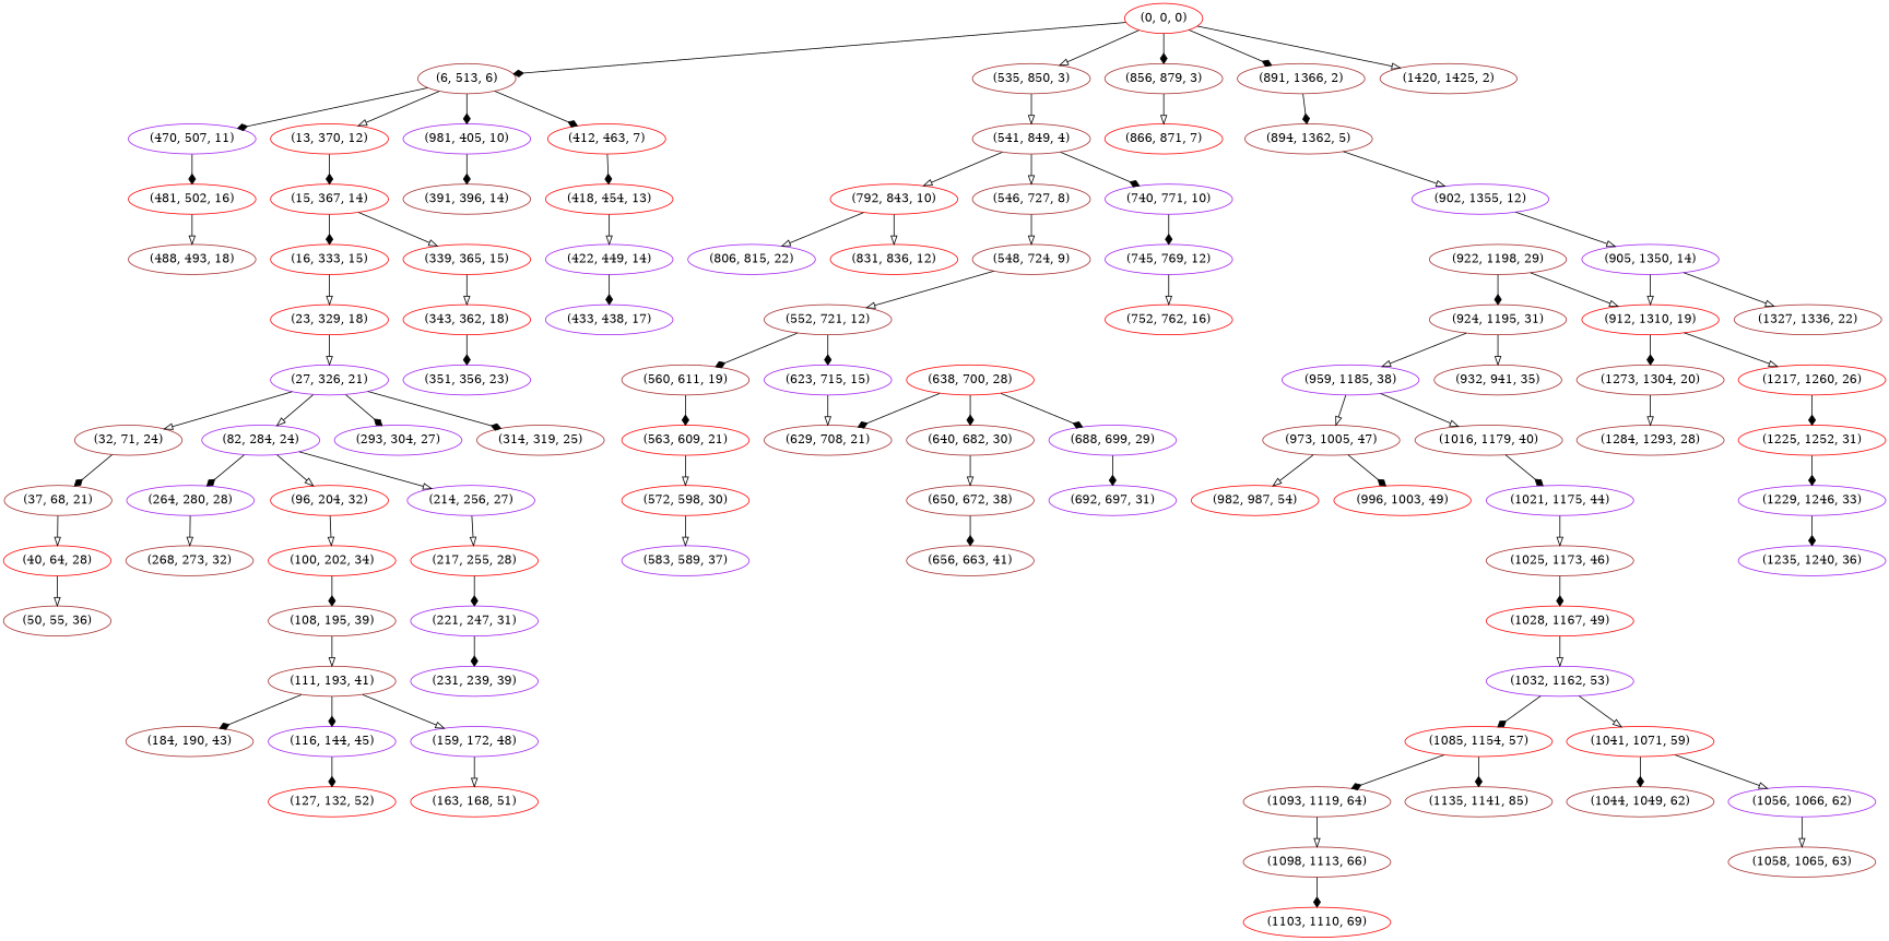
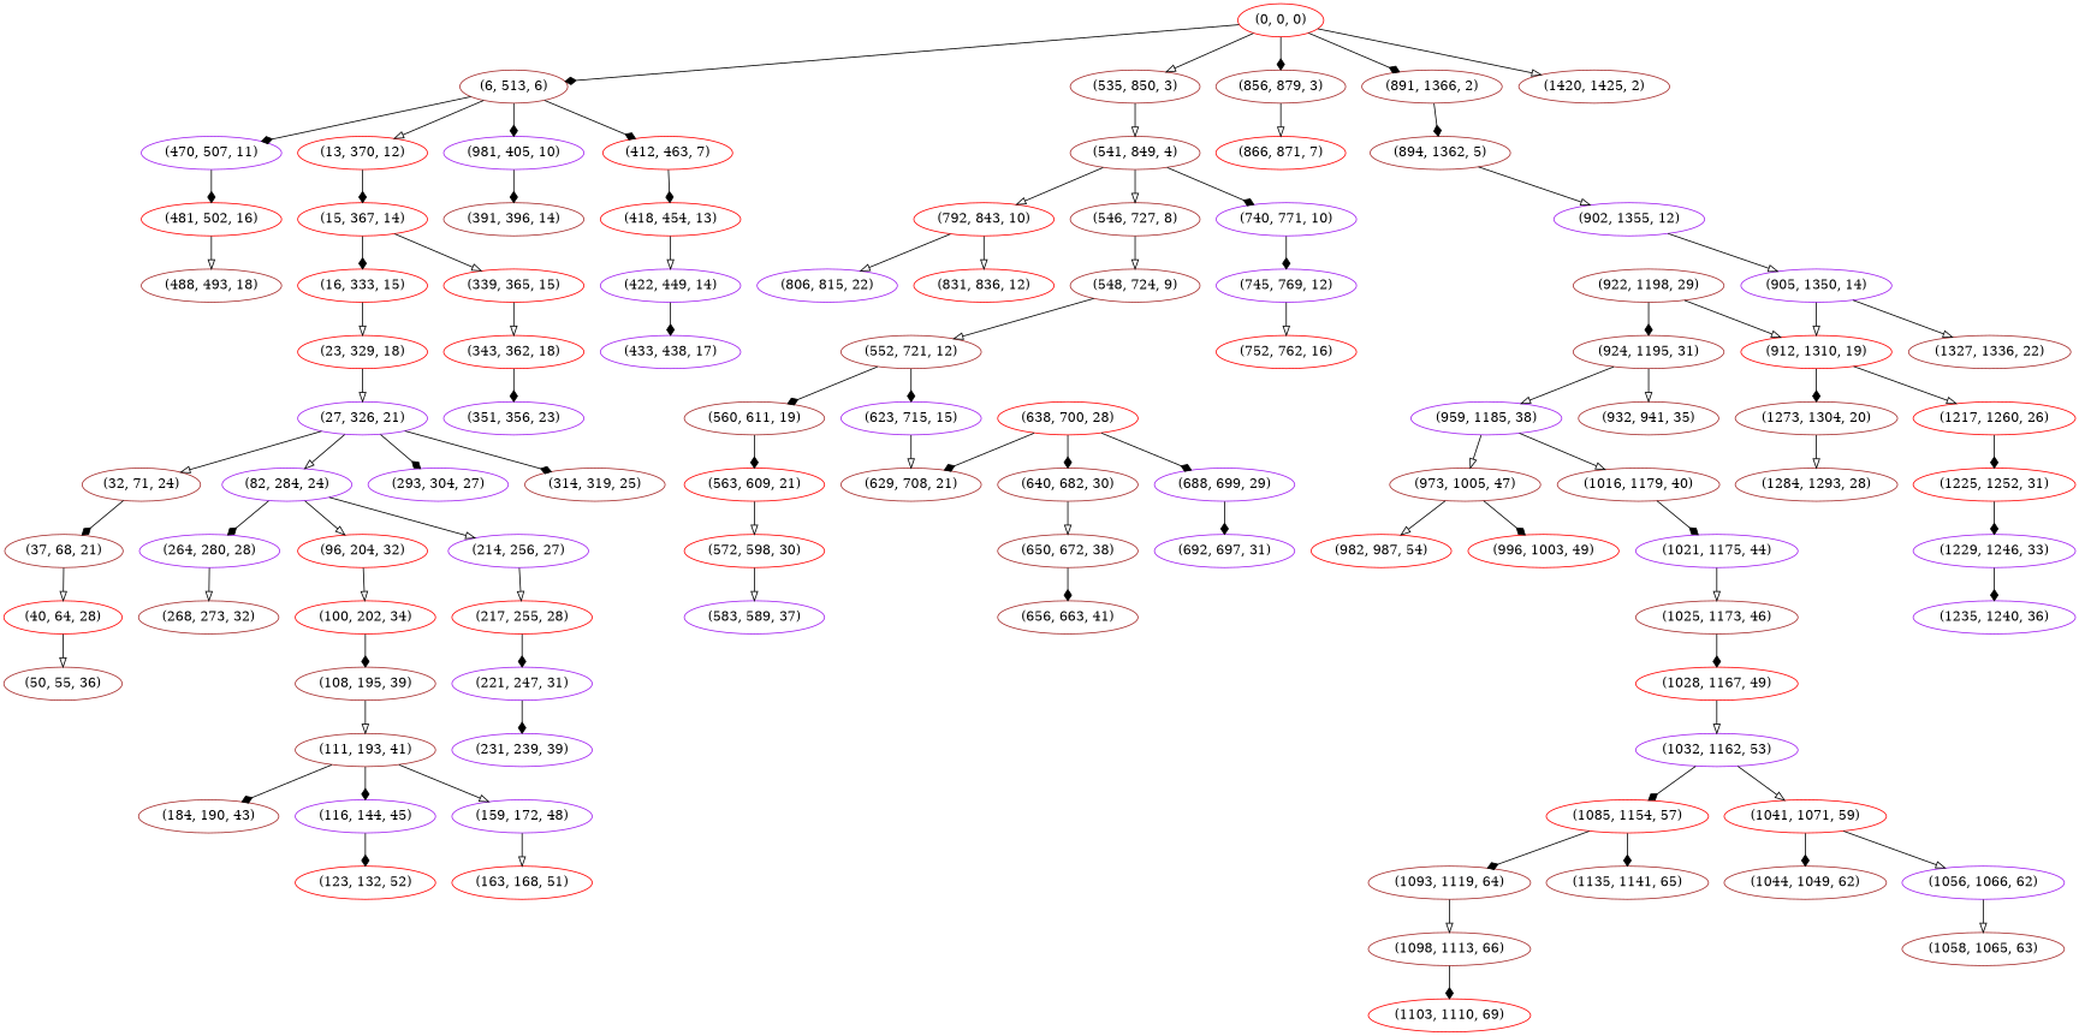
  digraph {
    node [color=brown]
    edge [arrowhead=onormal]
    "(0, 0, 0)" [color=red]
    "(6, 513, 6)"
    "(535, 850, 3)"
    "(856, 879, 3)"
    "(891, 1366, 2)"
    "(1420, 1425, 2)"
    "(13, 370, 12)" [color=red]
    n8 [color=purple label="(981, 405, 10)"]
    "(412, 463, 7)" [color=red]
    "(470, 507, 11)" [color=purple]
    "(541, 849, 4)"
    "(866, 871, 7)" [color=red]
    "(894, 1362, 5)"
    "(15, 367, 14)" [color=red]
    "(391, 396, 14)"
    "(418, 454, 13)" [color=red]
    "(481, 502, 16)" [color=red]
    "(16, 333, 15)" [color=red]
    "(339, 365, 15)" [color=red]
    "(23, 329, 18)" [color=red]
    "(343, 362, 18)" [color=red]
    "(27, 326, 21)" [color=purple]
    "(32, 71, 24)"
    "(82, 284, 24)" [color=purple]
    "(293, 304, 27)" [color=purple]
    "(314, 319, 25)"
    n27 [label="(37, 68, 21)"]
    "(96, 204, 32)" [color=red]
    "(214, 256, 27)" [color=purple]
    "(264, 280, 28)" [color=purple]
    "(40, 64, 28)" [color=red]
    "(50, 55, 36)"
    "(100, 202, 34)" [color=red]
    "(217, 255, 28)" [color=red]
    "(268, 273, 32)"
    "(108, 195, 39)"
    "(111, 193, 41)"
    "(116, 144, 45)" [color=purple]
    "(159, 172, 48)" [color=purple]
    "(184, 190, 43)"
-   "(127, 132, 52)" [color=red]
+   "(127, 132, 52)" [color=red label="(123, 132, 52)"]
    "(163, 168, 51)" [color=red]
    "(221, 247, 31)" [color=purple]
    "(231, 239, 39)" [color=purple]
    "(351, 356, 23)" [color=purple]
    "(422, 449, 14)" [color=purple]
    "(433, 438, 17)" [color=purple]
    "(488, 493, 18)"
    "(546, 727, 8)"
    "(740, 771, 10)" [color=purple]
    "(792, 843, 10)" [color=red]
    "(548, 724, 9)"
    "(745, 769, 12)" [color=purple]
    "(806, 815, 22)" [color=purple]
    "(831, 836, 12)" [color=red]
    "(552, 721, 12)"
    "(560, 611, 19)"
    "(623, 715, 15)" [color=purple]
    "(563, 609, 21)" [color=red]
    "(629, 708, 21)"
    "(572, 598, 30)" [color=red]
    "(583, 589, 37)" [color=purple]
    "(638, 700, 28)" [color=red]
    "(640, 682, 30)"
    "(688, 699, 29)" [color=purple]
    "(650, 672, 38)"
    "(692, 697, 31)" [color=purple]
    "(656, 663, 41)"
    "(752, 762, 16)" [color=red]
    "(902, 1355, 12)" [color=purple]
    "(905, 1350, 14)" [color=purple]
    "(912, 1310, 19)" [color=red]
    "(1327, 1336, 22)"
    "(1217, 1260, 26)" [color=red]
    "(1273, 1304, 20)"
    "(922, 1198, 29)"
    "(924, 1195, 31)"
    "(1225, 1252, 31)" [color=red]
    "(1284, 1293, 28)"
    "(932, 941, 35)"
    "(959, 1185, 38)" [color=purple]
    "(973, 1005, 47)"
    "(1016, 1179, 40)"
    "(982, 987, 54)" [color=red]
    "(996, 1003, 49)" [color=red]
    "(1021, 1175, 44)" [color=purple]
    "(1025, 1173, 46)"
    "(1028, 1167, 49)" [color=red]
    "(1032, 1162, 53)" [color=purple]
    "(1041, 1071, 59)" [color=red]
    "(1085, 1154, 57)" [color=red]
    "(1044, 1049, 62)"
    "(1056, 1066, 62)" [color=purple]
    "(1093, 1119, 64)"
-   "(1135, 1141, 65)" [label="(1135, 1141, 85)"]
+   "(1135, 1141, 65)"
    "(1058, 1065, 63)"
    "(1098, 1113, 66)"
    "(1103, 1110, 69)" [color=red]
    "(1229, 1246, 33)" [color=purple]
    "(1235, 1240, 36)" [color=purple]
    "(0, 0, 0)" -> "(6, 513, 6)" [arrowhead=diamond]
    "(0, 0, 0)" -> "(535, 850, 3)"
    "(0, 0, 0)" -> "(856, 879, 3)" [arrowhead=diamond]
    "(0, 0, 0)" -> "(891, 1366, 2)" [arrowhead=diamond]
    "(0, 0, 0)" -> "(1420, 1425, 2)"
    "(6, 513, 6)" -> "(13, 370, 12)"
    "(6, 513, 6)" -> n8 [arrowhead=diamond]
    "(6, 513, 6)" -> "(412, 463, 7)" [arrowhead=diamond]
    "(6, 513, 6)" -> "(470, 507, 11)" [arrowhead=diamond]
    "(535, 850, 3)" -> "(541, 849, 4)"
    "(856, 879, 3)" -> "(866, 871, 7)"
    "(891, 1366, 2)" -> "(894, 1362, 5)" [arrowhead=diamond]
    "(13, 370, 12)" -> "(15, 367, 14)" [arrowhead=diamond]
    n8 -> "(391, 396, 14)" [arrowhead=diamond]
    "(412, 463, 7)" -> "(418, 454, 13)" [arrowhead=diamond]
    "(470, 507, 11)" -> "(481, 502, 16)" [arrowhead=diamond]
    "(541, 849, 4)" -> "(546, 727, 8)"
    "(541, 849, 4)" -> "(740, 771, 10)" [arrowhead=diamond]
    "(541, 849, 4)" -> "(792, 843, 10)"
    "(894, 1362, 5)" -> "(902, 1355, 12)"
    "(15, 367, 14)" -> "(16, 333, 15)" [arrowhead=diamond]
    "(15, 367, 14)" -> "(339, 365, 15)"
    "(418, 454, 13)" -> "(422, 449, 14)"
    "(481, 502, 16)" -> "(488, 493, 18)"
    "(16, 333, 15)" -> "(23, 329, 18)"
    "(339, 365, 15)" -> "(343, 362, 18)"
    "(23, 329, 18)" -> "(27, 326, 21)"
    "(343, 362, 18)" -> "(351, 356, 23)" [arrowhead=diamond]
    "(27, 326, 21)" -> "(32, 71, 24)"
    "(27, 326, 21)" -> "(82, 284, 24)"
    "(27, 326, 21)" -> "(293, 304, 27)" [arrowhead=diamond]
    "(27, 326, 21)" -> "(314, 319, 25)" [arrowhead=diamond]
    "(32, 71, 24)" -> n27 [arrowhead=diamond]
    "(82, 284, 24)" -> "(96, 204, 32)"
    "(82, 284, 24)" -> "(214, 256, 27)"
    "(82, 284, 24)" -> "(264, 280, 28)" [arrowhead=diamond]
    n27 -> "(40, 64, 28)"
    "(96, 204, 32)" -> "(100, 202, 34)"
    "(214, 256, 27)" -> "(217, 255, 28)"
    "(264, 280, 28)" -> "(268, 273, 32)"
    "(40, 64, 28)" -> "(50, 55, 36)"
    "(100, 202, 34)" -> "(108, 195, 39)" [arrowhead=diamond]
    "(217, 255, 28)" -> "(221, 247, 31)" [arrowhead=diamond]
    "(108, 195, 39)" -> "(111, 193, 41)"
    "(111, 193, 41)" -> "(116, 144, 45)" [arrowhead=diamond]
    "(111, 193, 41)" -> "(159, 172, 48)"
    "(111, 193, 41)" -> "(184, 190, 43)" [arrowhead=diamond]
    "(116, 144, 45)" -> "(127, 132, 52)" [arrowhead=diamond]
    "(159, 172, 48)" -> "(163, 168, 51)"
    "(221, 247, 31)" -> "(231, 239, 39)" [arrowhead=diamond]
    "(422, 449, 14)" -> "(433, 438, 17)" [arrowhead=diamond]
    "(546, 727, 8)" -> "(548, 724, 9)"
    "(740, 771, 10)" -> "(745, 769, 12)" [arrowhead=diamond]
    "(792, 843, 10)" -> "(806, 815, 22)"
    "(792, 843, 10)" -> "(831, 836, 12)"
    "(548, 724, 9)" -> "(552, 721, 12)"
    "(745, 769, 12)" -> "(752, 762, 16)"
    "(552, 721, 12)" -> "(560, 611, 19)" [arrowhead=diamond]
    "(552, 721, 12)" -> "(623, 715, 15)" [arrowhead=diamond]
    "(560, 611, 19)" -> "(563, 609, 21)" [arrowhead=diamond]
    "(623, 715, 15)" -> "(629, 708, 21)"
    "(563, 609, 21)" -> "(572, 598, 30)"
    "(572, 598, 30)" -> "(583, 589, 37)"
    "(638, 700, 28)" -> "(629, 708, 21)" [arrowhead=diamond]
    "(638, 700, 28)" -> "(640, 682, 30)" [arrowhead=diamond]
    "(638, 700, 28)" -> "(688, 699, 29)" [arrowhead=diamond]
    "(640, 682, 30)" -> "(650, 672, 38)"
    "(688, 699, 29)" -> "(692, 697, 31)" [arrowhead=diamond]
    "(650, 672, 38)" -> "(656, 663, 41)" [arrowhead=diamond]
    "(902, 1355, 12)" -> "(905, 1350, 14)"
    "(905, 1350, 14)" -> "(912, 1310, 19)"
    "(905, 1350, 14)" -> "(1327, 1336, 22)"
    "(912, 1310, 19)" -> "(1217, 1260, 26)"
    "(912, 1310, 19)" -> "(1273, 1304, 20)" [arrowhead=diamond]
    "(1217, 1260, 26)" -> "(1225, 1252, 31)" [arrowhead=diamond]
    "(1273, 1304, 20)" -> "(1284, 1293, 28)"
    "(922, 1198, 29)" -> "(912, 1310, 19)"
    "(922, 1198, 29)" -> "(924, 1195, 31)" [arrowhead=diamond]
    "(924, 1195, 31)" -> "(932, 941, 35)"
    "(924, 1195, 31)" -> "(959, 1185, 38)"
    "(1225, 1252, 31)" -> "(1229, 1246, 33)" [arrowhead=diamond]
    "(959, 1185, 38)" -> "(973, 1005, 47)"
    "(959, 1185, 38)" -> "(1016, 1179, 40)"
    "(973, 1005, 47)" -> "(982, 987, 54)"
    "(973, 1005, 47)" -> "(996, 1003, 49)" [arrowhead=diamond]
    "(1016, 1179, 40)" -> "(1021, 1175, 44)" [arrowhead=diamond]
    "(1021, 1175, 44)" -> "(1025, 1173, 46)"
    "(1025, 1173, 46)" -> "(1028, 1167, 49)" [arrowhead=diamond]
    "(1028, 1167, 49)" -> "(1032, 1162, 53)"
    "(1032, 1162, 53)" -> "(1041, 1071, 59)"
    "(1032, 1162, 53)" -> "(1085, 1154, 57)" [arrowhead=diamond]
    "(1041, 1071, 59)" -> "(1044, 1049, 62)" [arrowhead=diamond]
    "(1041, 1071, 59)" -> "(1056, 1066, 62)"
    "(1085, 1154, 57)" -> "(1093, 1119, 64)" [arrowhead=diamond]
    "(1085, 1154, 57)" -> "(1135, 1141, 65)" [arrowhead=diamond]
    "(1056, 1066, 62)" -> "(1058, 1065, 63)"
    "(1093, 1119, 64)" -> "(1098, 1113, 66)"
    "(1098, 1113, 66)" -> "(1103, 1110, 69)" [arrowhead=diamond]
    "(1229, 1246, 33)" -> "(1235, 1240, 36)" [arrowhead=diamond]
  }
